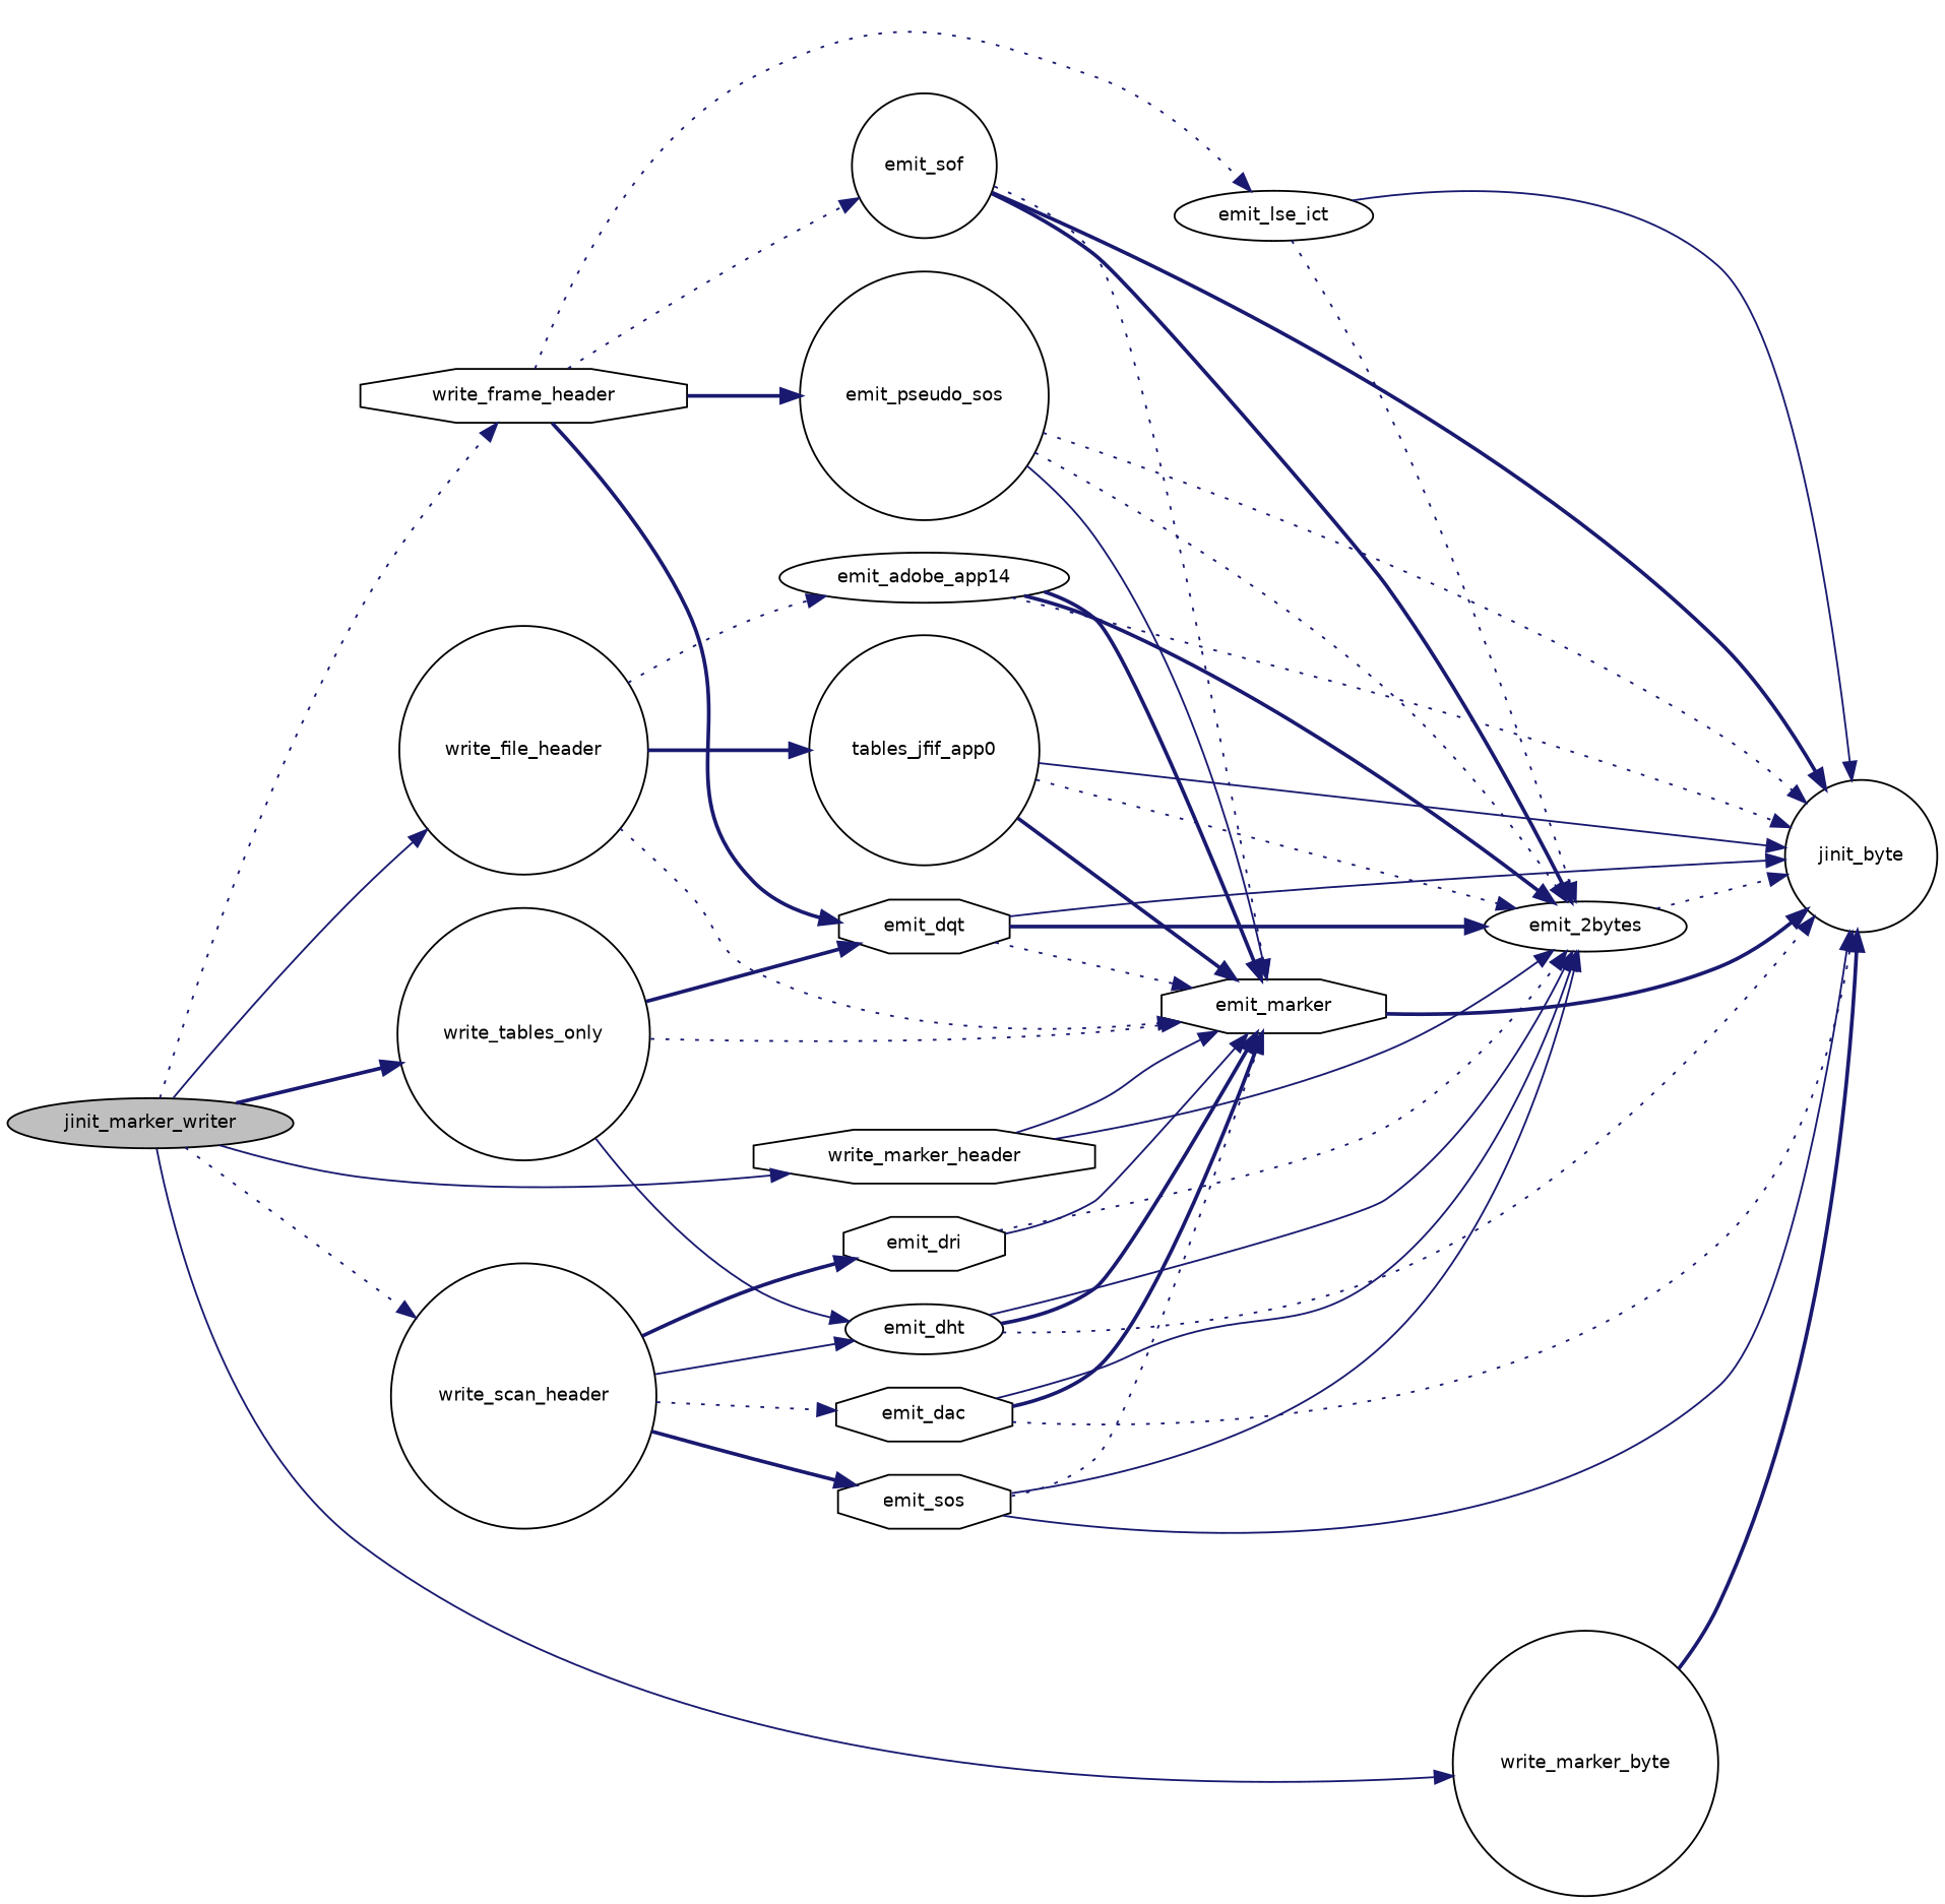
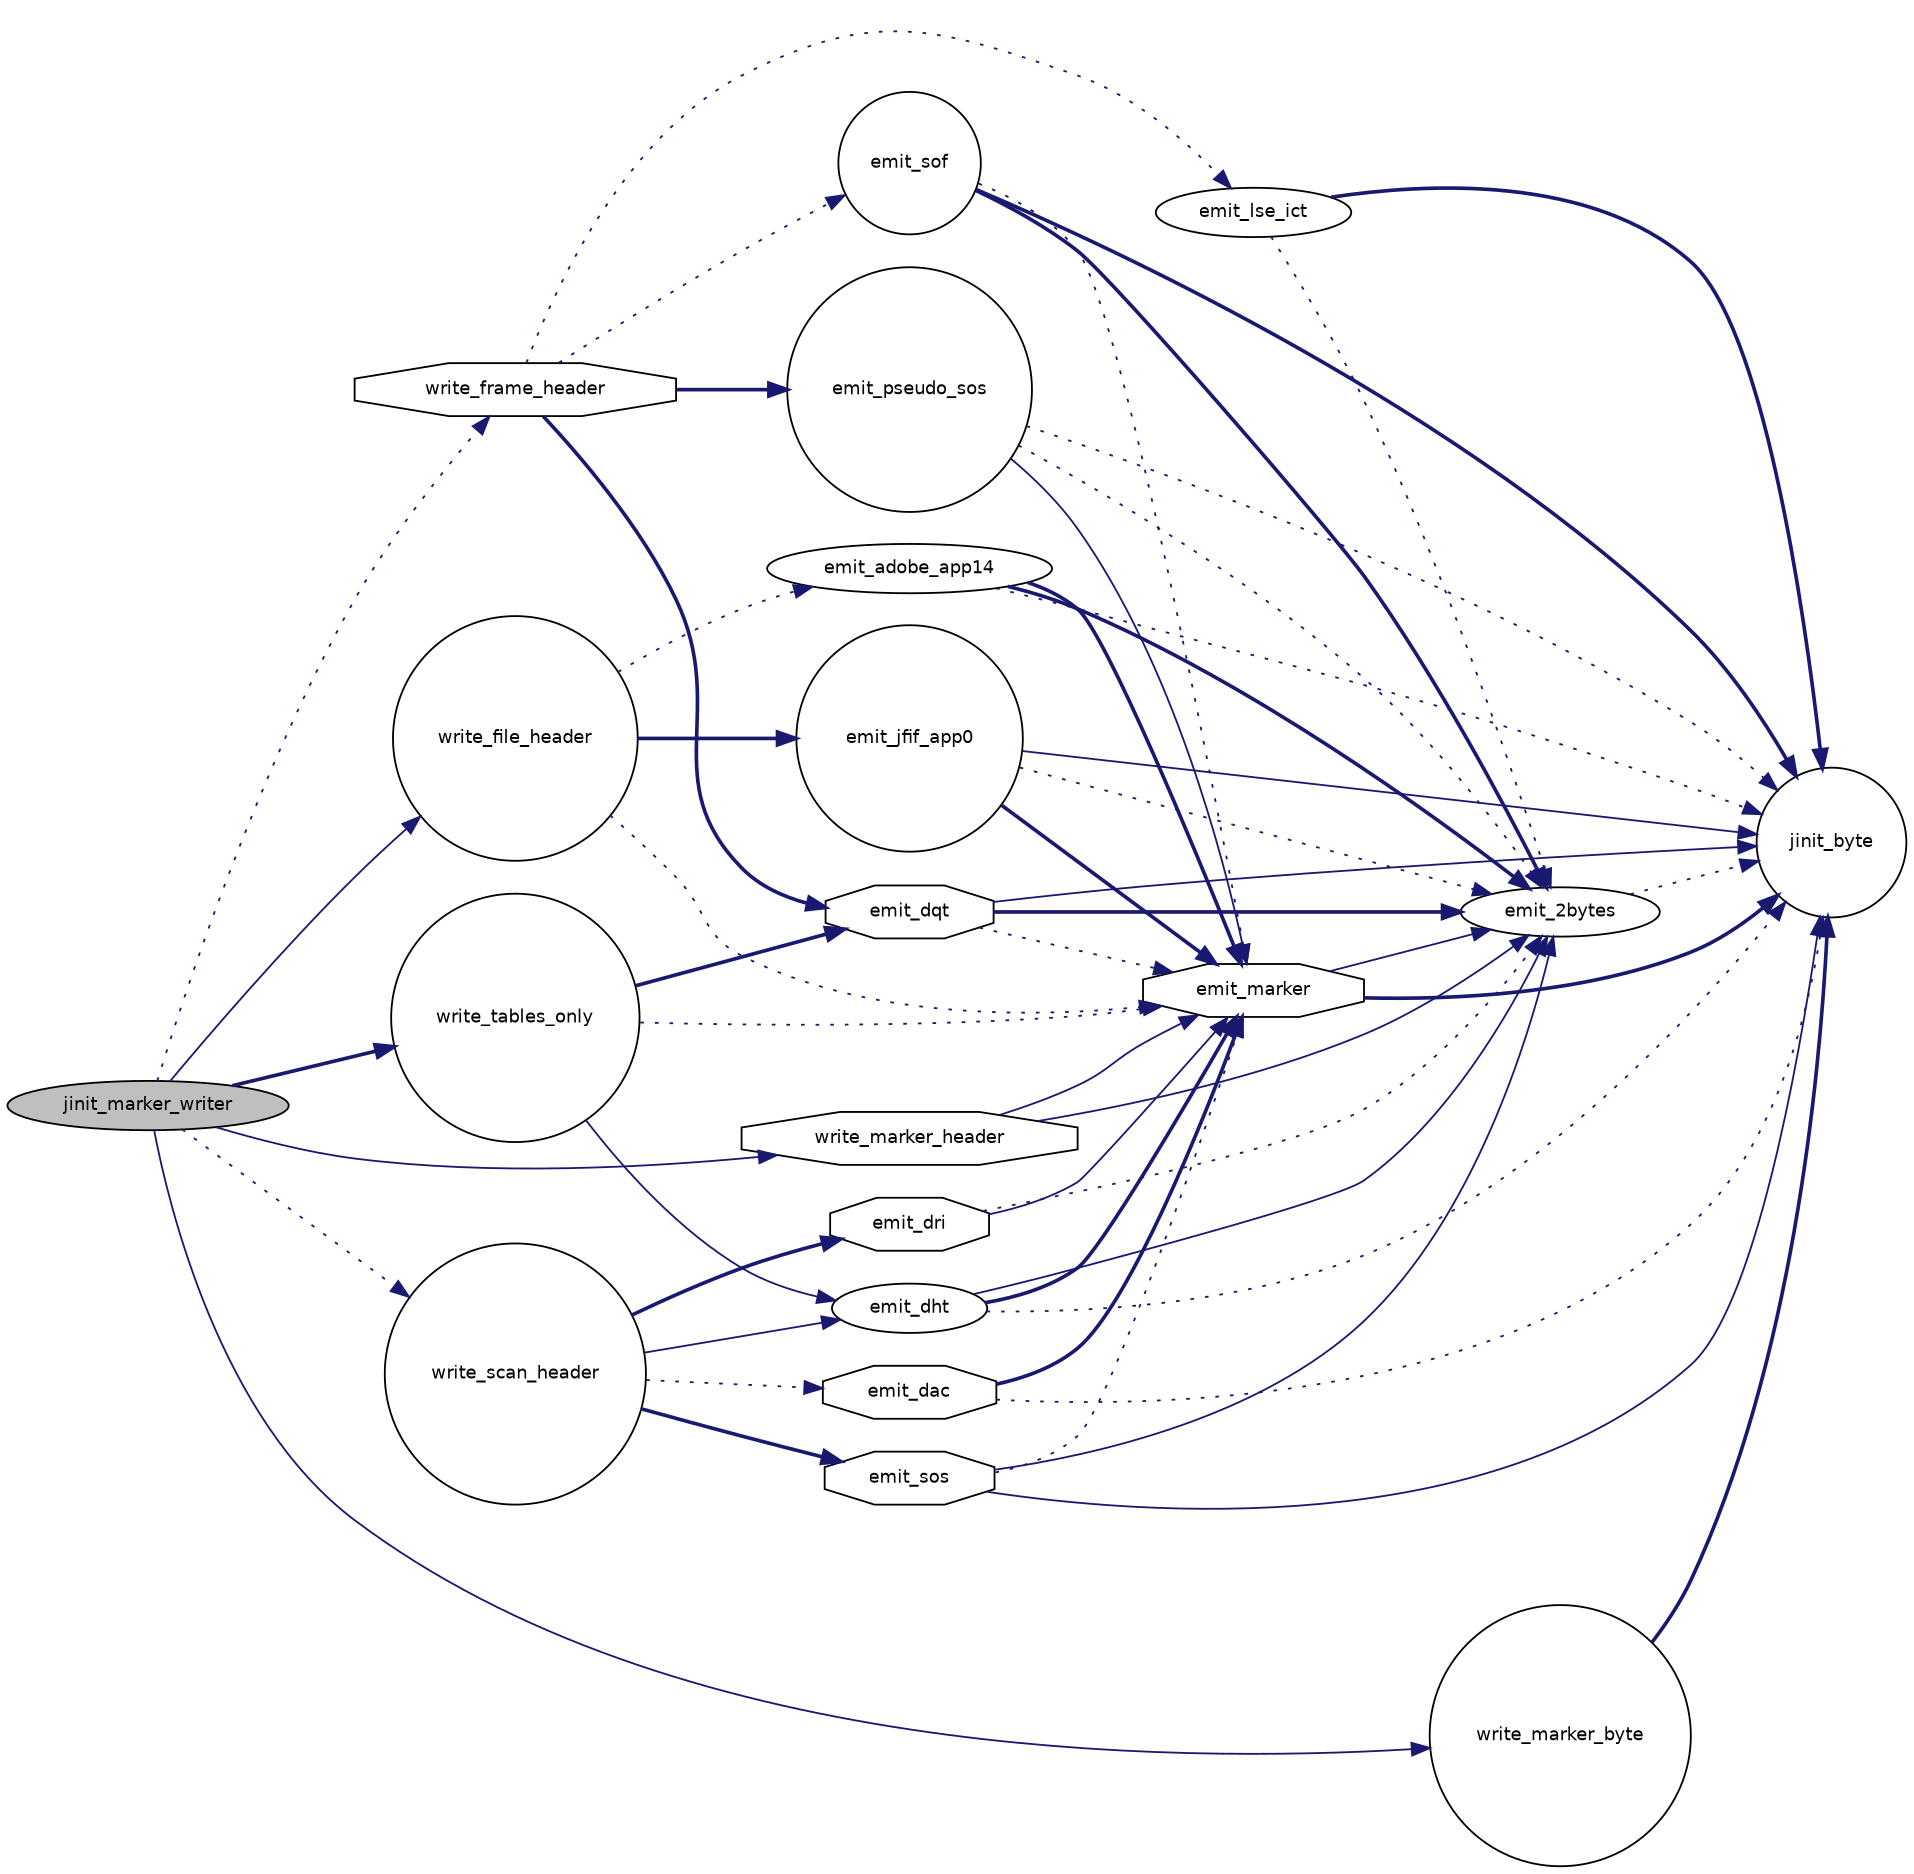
  digraph {
    rankdir=LR
    node [color=black fontname=Helvetica fontsize=10 shape=circle]
    edge [color=midnightblue fontname=Helvetica fontsize=10 labelfontname=Helvetica labelfontsize=10 style=dotted]
    n1 [fillcolor=grey75 fontcolor=black height=0.2 label=jinit_marker_writer shape=ellipse style=filled width=0.4]
    n2 [height=0.2 label=write_file_header width=0.4]
    n3 [height=0.2 label=write_frame_header shape=octagon width=0.4]
    n4 [height=0.2 label=write_scan_header width=0.4]
    n5 [height=0.2 label=write_tables_only width=0.4]
    n6 [height=0.2 label=write_marker_header shape=octagon width=0.4]
    n7 [height=0.2 label=write_marker_byte width=0.4]
    n8 [height=0.2 label=emit_marker shape=octagon width=0.4]
-   n9 [height=0.2 label=tables_jfif_app0 width=0.4]
+   n9 [height=0.2 label=emit_jfif_app0 width=0.4]
    n10 [height=0.2 label=emit_adobe_app14 shape=ellipse width=0.4]
    n11 [height=0.2 label=emit_dqt shape=octagon width=0.4]
    n12 [height=0.2 label=emit_sof width=0.4]
    n13 [height=0.2 label=emit_lse_ict shape=ellipse width=0.4]
    n14 [height=0.2 label=emit_pseudo_sos width=0.4]
    n15 [height=0.2 label=emit_dac shape=octagon width=0.4]
    n16 [height=0.2 label=emit_dht shape=ellipse width=0.4]
    n17 [height=0.2 label=emit_dri shape=octagon width=0.4]
    n18 [height=0.2 label=emit_sos shape=octagon width=0.4]
    n19 [height=0.2 label=emit_2bytes shape=ellipse width=0.4]
    n20 [height=0.2 label=jinit_byte width=0.4]
    n1 -> n2 [style=solid]
    n1 -> n3
    n1 -> n4
    n1 -> n5 [style=bold]
    n1 -> n6 [style=solid]
    n1 -> n7 [style=solid]
    n2 -> n8
    n2 -> n9 [style=bold]
    n2 -> n10
    n3 -> n11 [style=bold]
    n3 -> n12
    n3 -> n13
    n3 -> n14 [style=bold]
    n4 -> n15
    n4 -> n16 [style=solid]
    n4 -> n17 [style=bold]
    n4 -> n18 [style=bold]
    n5 -> n8
    n5 -> n11 [style=bold]
    n5 -> n16 [style=solid]
    n6 -> n8 [style=solid]
    n6 -> n19 [style=solid]
    n7 -> n20 [style=bold]
    n8 -> n20 [style=bold]
    n9 -> n8 [style=bold]
    n9 -> n19
    n9 -> n20 [style=solid]
    n10 -> n8 [style=bold]
    n10 -> n19 [style=bold]
    n10 -> n20
    n11 -> n8
    n11 -> n19 [style=bold]
    n11 -> n20 [style=solid]
    n12 -> n8
    n12 -> n19 [style=bold]
    n12 -> n20 [style=bold]
    n13 -> n19
-   n13 -> n20 [style=solid]
+   n13 -> n20 [style=bold]
    n14 -> n8 [style=solid]
    n14 -> n19
    n14 -> n20
    n15 -> n8 [style=bold]
-   n15 -> n19 [style=solid]
+   n8 -> n19 [style=solid]
    n15 -> n20
    n16 -> n8 [style=bold]
    n16 -> n19 [style=solid]
    n16 -> n20
    n17 -> n8 [style=solid]
    n17 -> n19
    n18 -> n8
    n18 -> n19 [style=solid]
    n18 -> n20 [style=solid]
    n19 -> n20
  }
